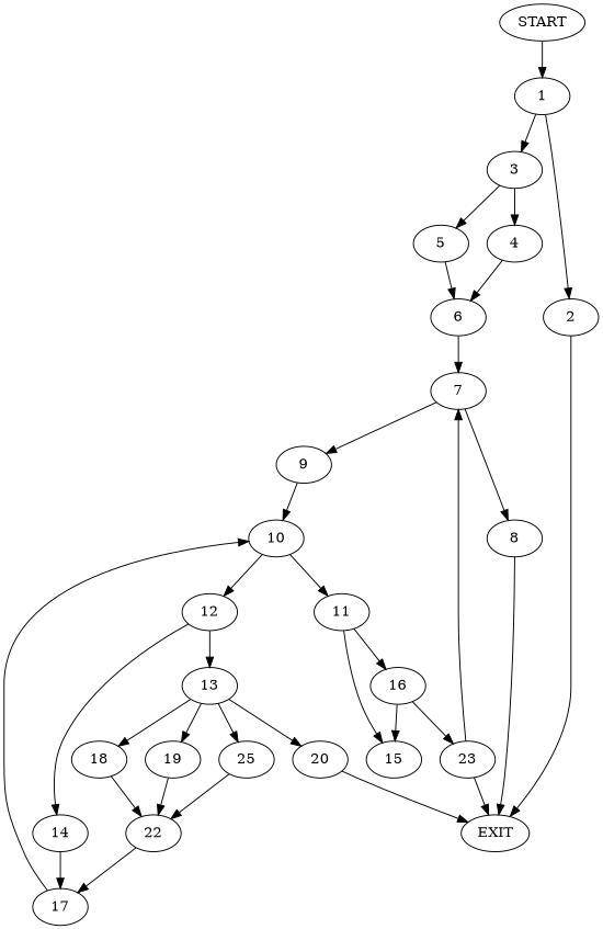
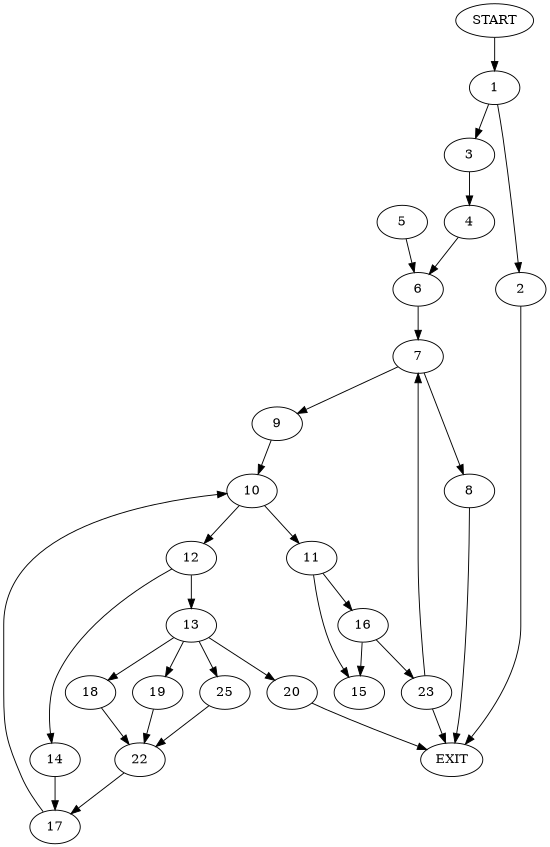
  digraph {
    n1 [label=START]
    1
    2
    3
    n5 [label=EXIT]
    4
    5
    6
    7
    8
    9
    10
    11
    12
    15
    16
    13
    14
    23
    18
    19
    20
    n23 [label=25]
    17
    22
    n1 -> 1
    1 -> 2
    1 -> 3
    2 -> n5
    3 -> 4
-   3 -> 5
    4 -> 6
    5 -> 6
    6 -> 7
    7 -> 8
    7 -> 9
    8 -> n5
    9 -> 10
    10 -> 11
    10 -> 12
    11 -> 15
    11 -> 16
    12 -> 13
    12 -> 14
    16 -> 15
    16 -> 23
    13 -> 18
    13 -> 19
    13 -> 20
    13 -> n23
    14 -> 17
    23 -> n5
    23 -> 7
    18 -> 22
    19 -> 22
    20 -> n5
    n23 -> 22
    17 -> 10
    22 -> 17
  }
